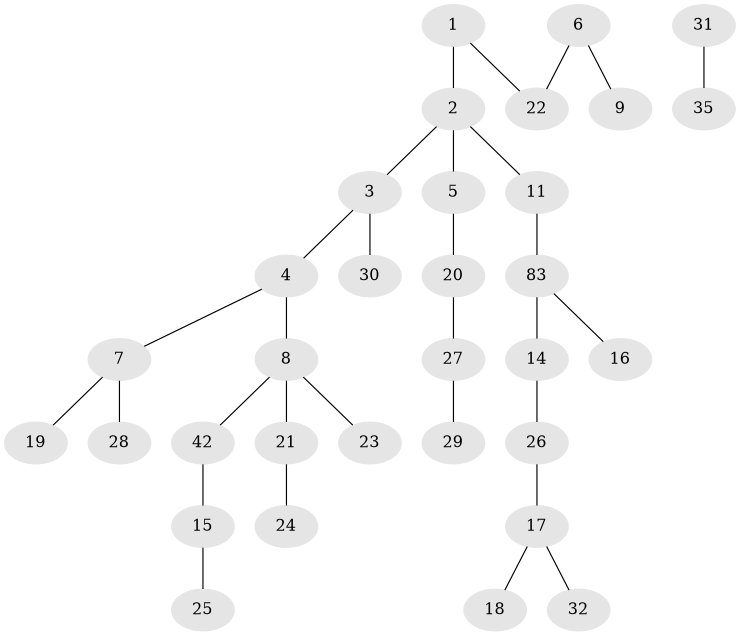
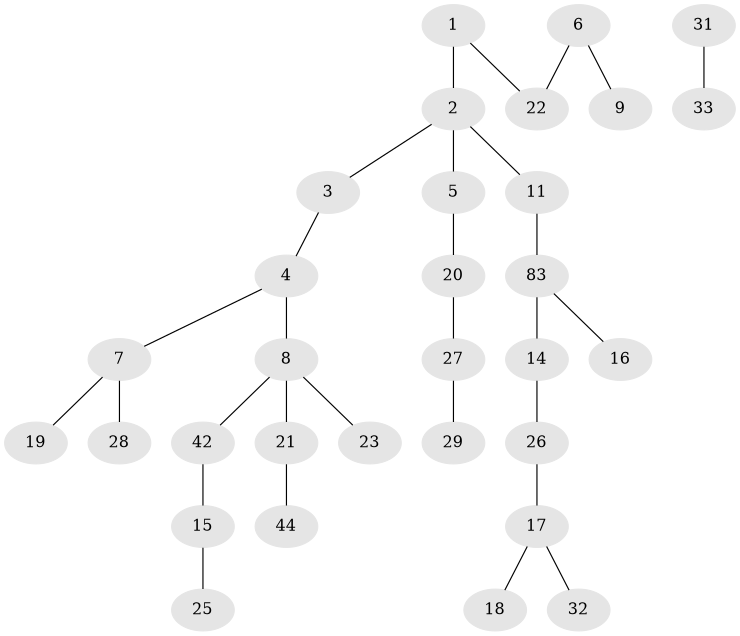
  graph {
    node [color=gray90 style=filled]
    edge [weight=1.0]
    1
    2
    22
    3
    5
    11
    6
    9
    4
-   30
    20
    n12 [label=83]
    7
    8
    19
    28
    n17 [label=42]
    21
    23
    27
    15
-   24
+   24 [label=44]
    14
    16
    25
    26
    17
    18
    32
    29
    31
-   33 [label=35]
+   33
    1 -- 2 [weight=3.0]
    1 -- 22
    2 -- 3
    2 -- 5
    2 -- 11
    3 -- 4
-   3 -- 30
    5 -- 20
    11 -- n12 [weight=2.0]
    6 -- 22
    6 -- 9
    4 -- 7
    4 -- 8
    20 -- 27
    n12 -- 14
    n12 -- 16
    7 -- 19
    7 -- 28 [weight=2.0]
    8 -- n17
    8 -- 21
    8 -- 23
    n17 -- 15 [weight=2.0]
    21 -- 24
    27 -- 29
    15 -- 25
    14 -- 26
    26 -- 17
    17 -- 18
    17 -- 32
    31 -- 33
  }
